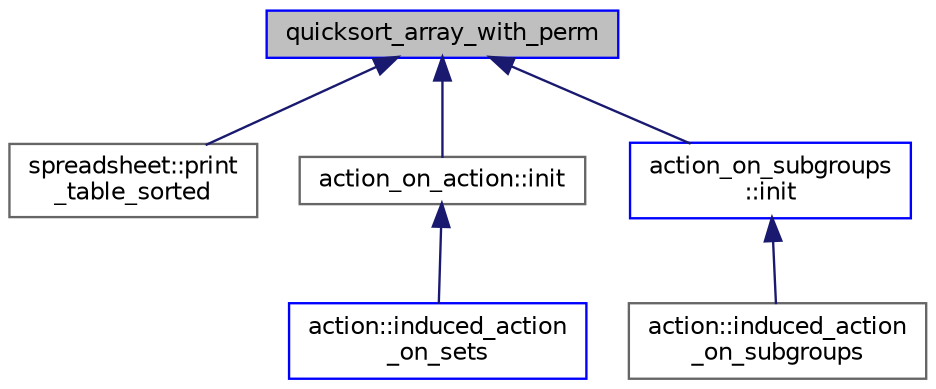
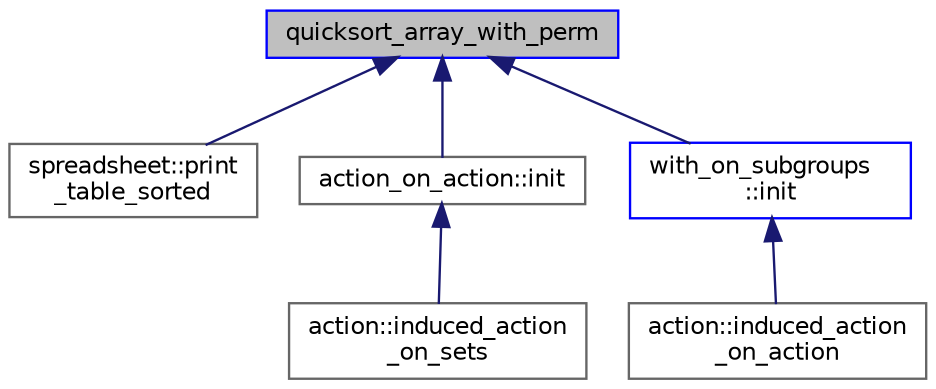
  digraph {
    rankdir=TB
    node [color=gray40 fillcolor=white fontname=Helvetica fontsize=10 shape=record style=filled]
    edge [color=midnightblue dir=back fontname=Helvetica fontsize=10 labelfontname=Helvetica labelfontsize=10 style=solid]
    n1 [color=blue fillcolor=grey75 fontcolor=black height=0.2 label=quicksort_array_with_perm width=0.4]
    n2 [height=0.2 label="spreadsheet::print\l_table_sorted" width=0.4]
    n3 [height=0.2 label="action_on_action::init" width=0.4]
-   n4 [color=blue height=0.2 label="action_on_subgroups\l::init" width=0.4]
-   n5 [color=blue height=0.2 label="action::induced_action\l_on_sets" width=0.4]
-   n6 [height=0.2 label="action::induced_action\l_on_subgroups" width=0.4]
+   n4 [color=blue height=0.2 label="with_on_subgroups\l::init" width=0.4]
+   n5 [height=0.2 label="action::induced_action\l_on_sets" width=0.4]
+   n6 [height=0.2 label="action::induced_action\l_on_action" width=0.4]
    n1 -> n2
    n1 -> n3
    n1 -> n4
    n3 -> n5
    n4 -> n6
  }
